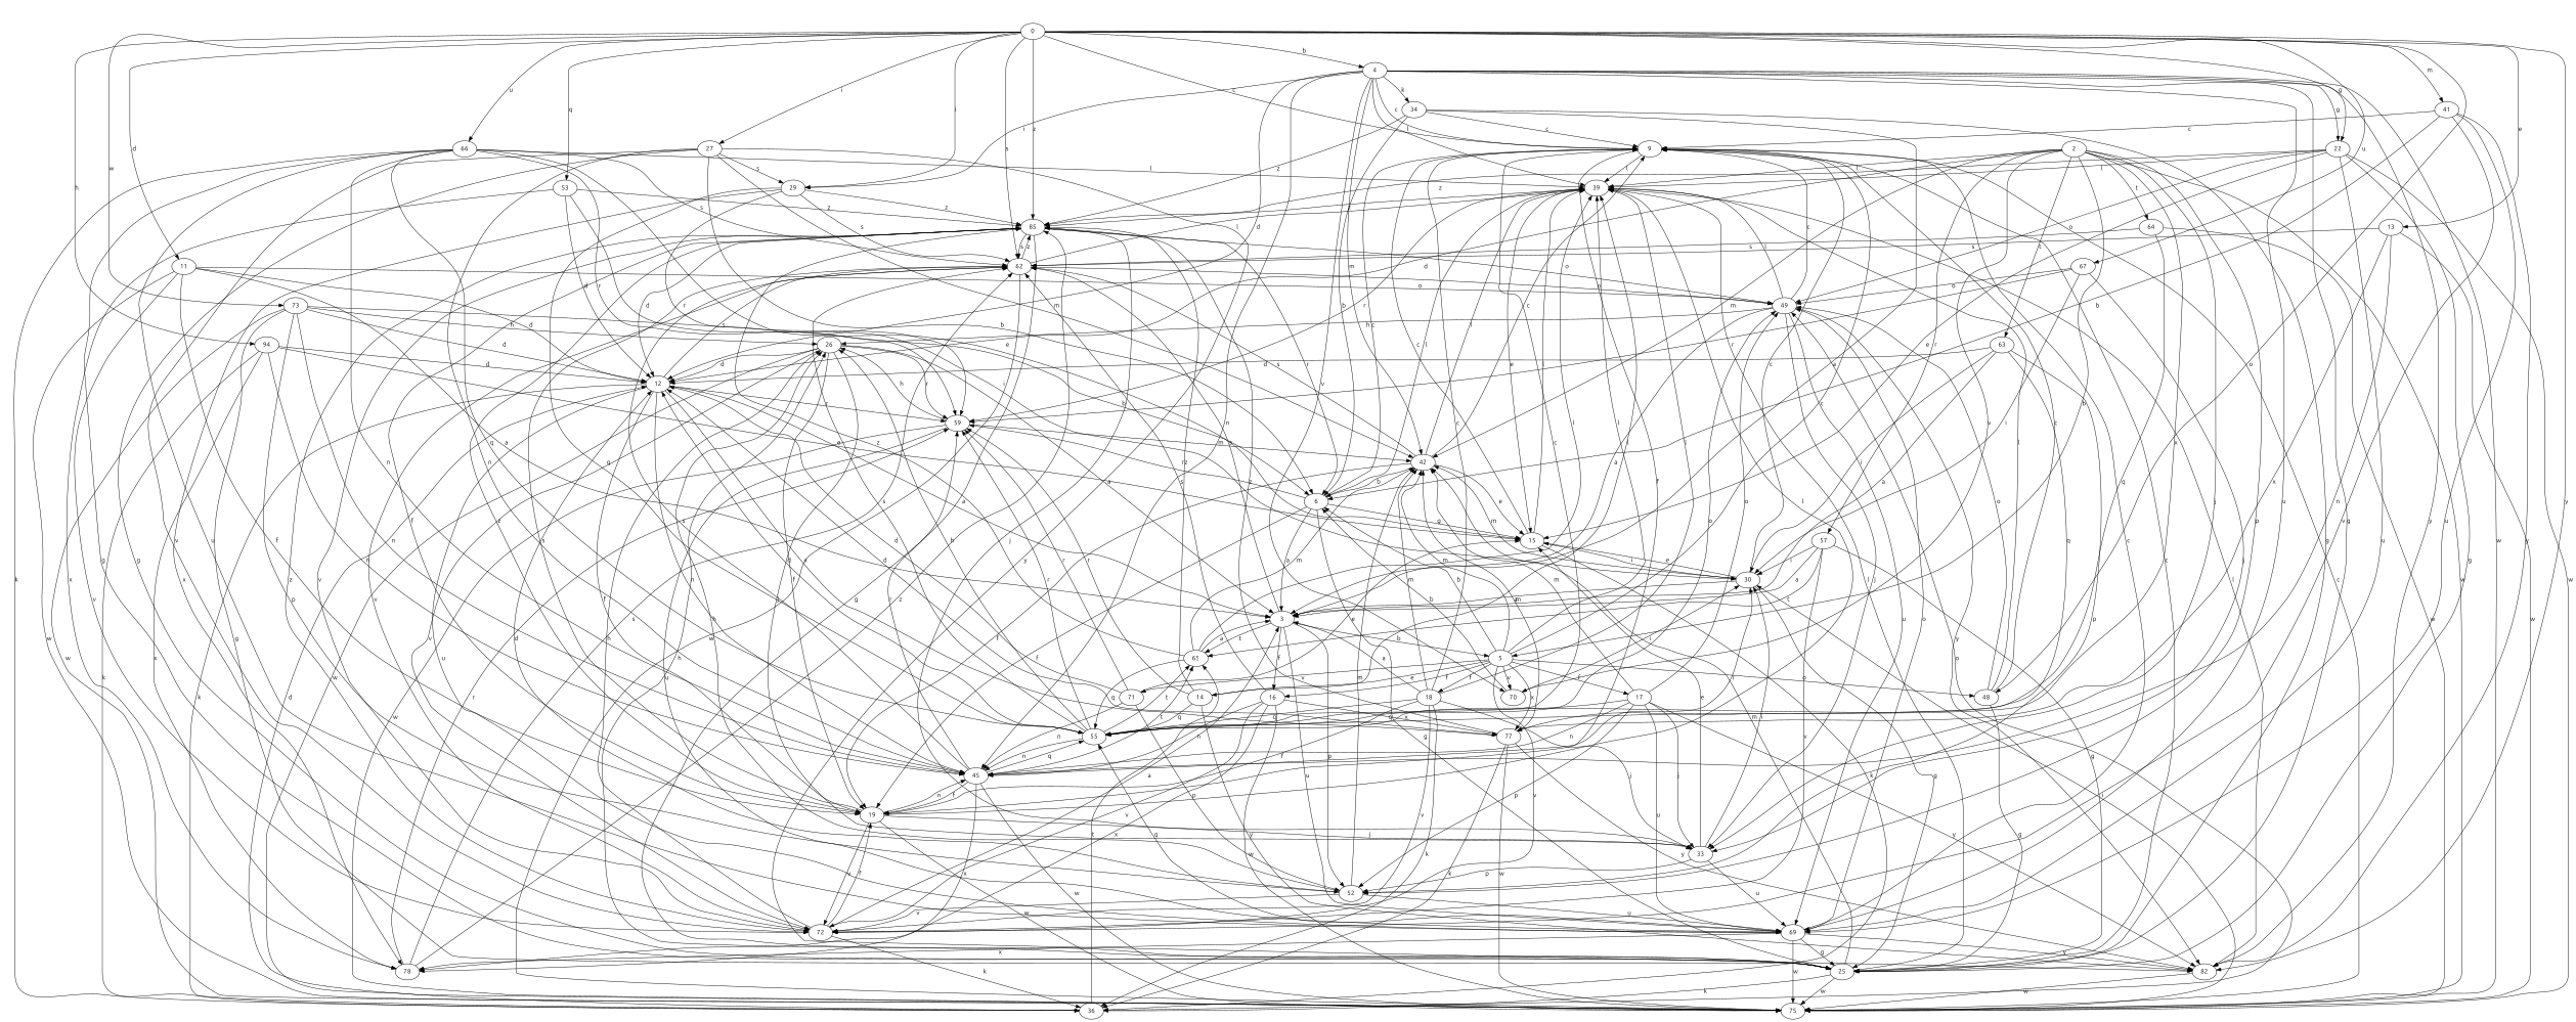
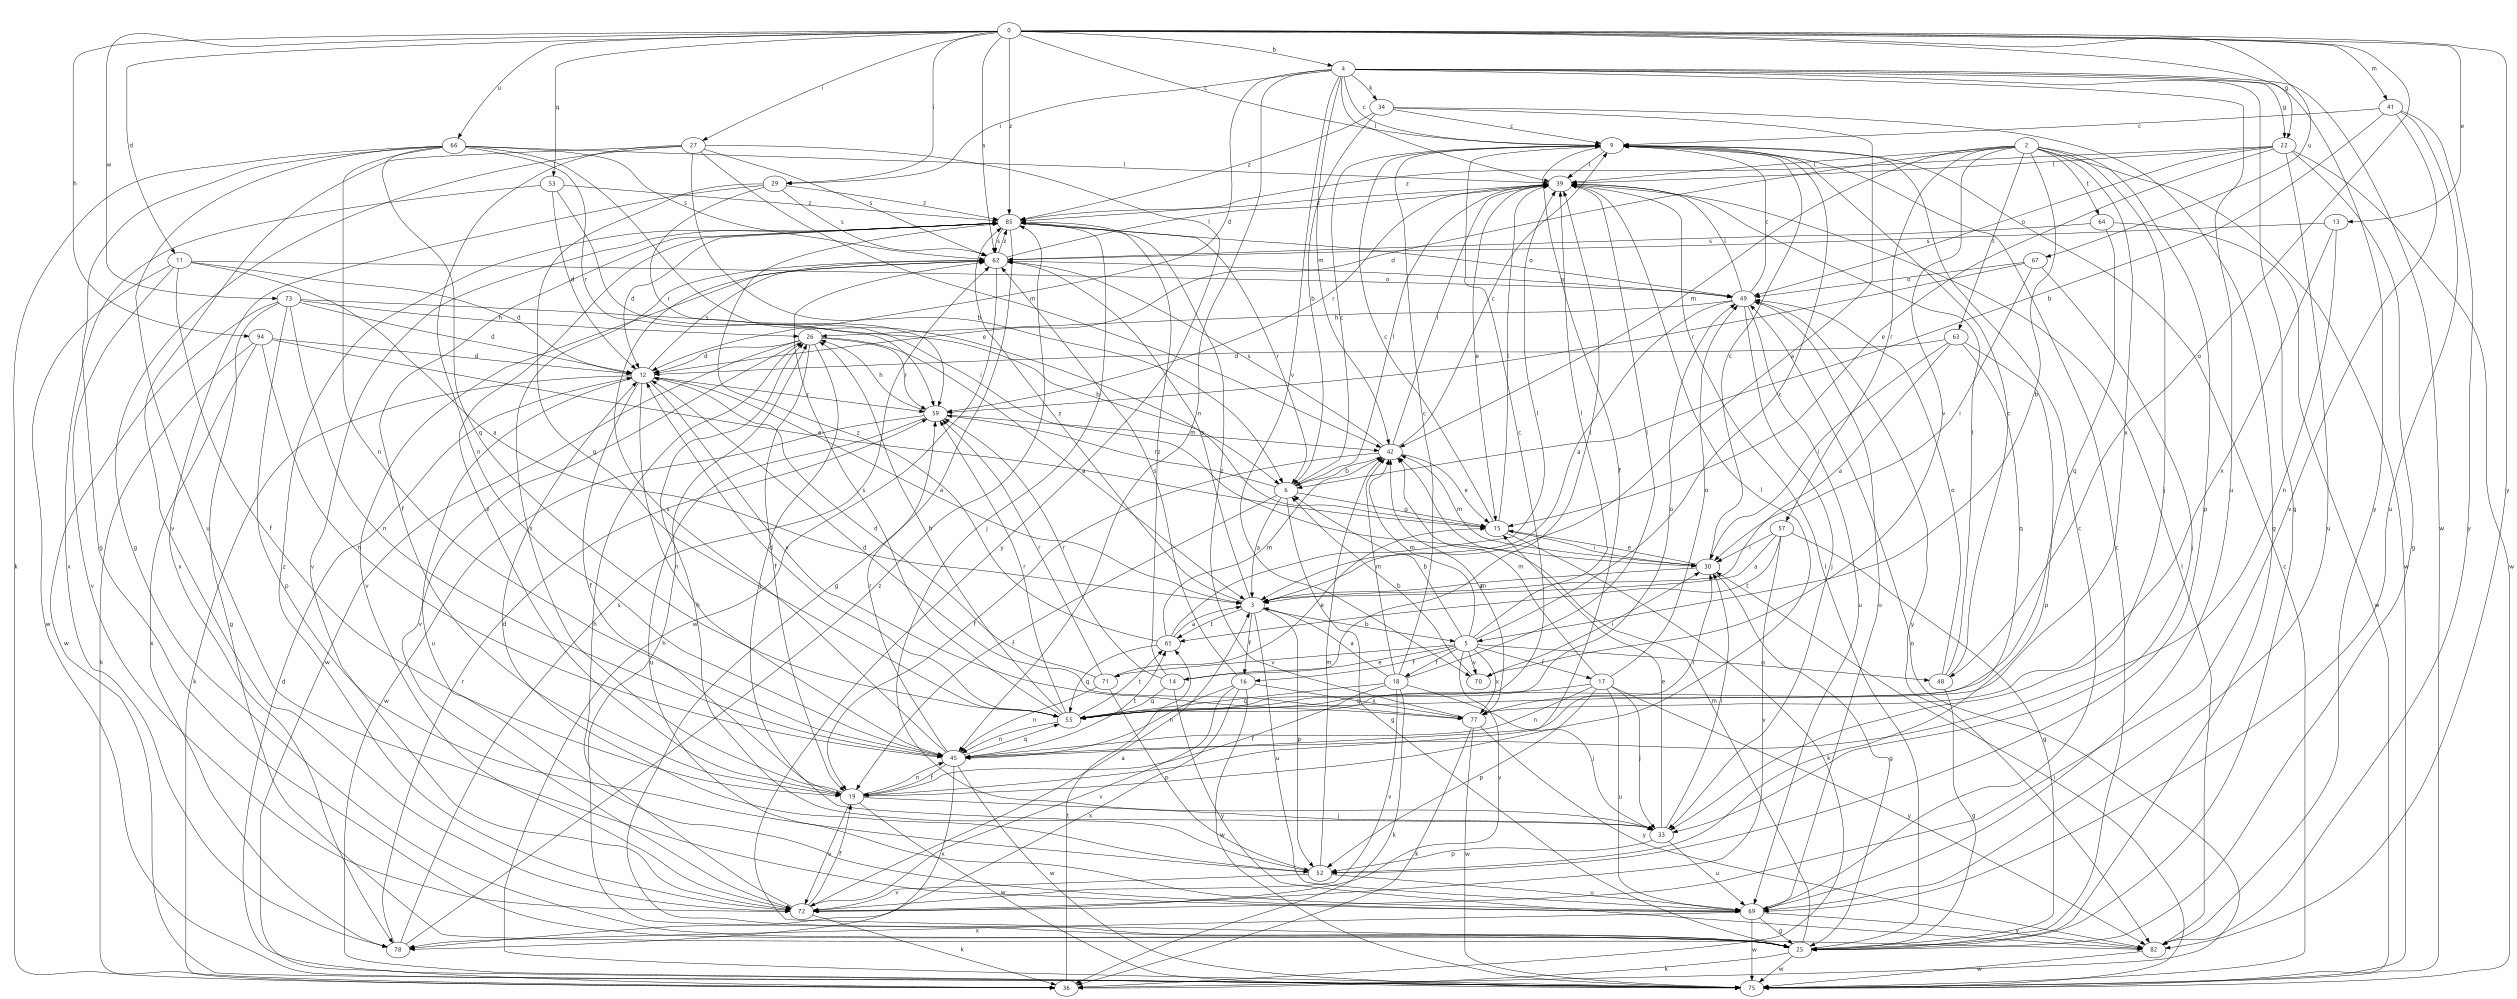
  strict digraph {
    fontname=Ubuntu
    node [fontname=Ubuntu]
    edge [fontname=Ubuntu]
    0
    4
    9
    11
    13
    22
    n7 [label=94]
    27
    29
    41
    48
    53
    62
    66
    67
    73
    82
    85
    12
    39
    42
    70
    75
    69
    n25 [label=25]
    34
    45
    19
    3
    72
    49
    77
    15
    36
    78
    6
    59
    55
    30
    33
    52
    26
    2
    5
    57
    63
    64
    16
    14
    17
    18
    71
    65
    0 -> 4 [label=b]
    0 -> 9 [label=c]
    0 -> 11 [label=d]
    0 -> 13 [label=e]
    0 -> 22 [label=g]
    0 -> n7 [label=h]
    0 -> 27 [label=i]
    0 -> 29 [label=i]
    0 -> 41 [label=m]
    0 -> 48 [label=o]
    0 -> 53 [label=q]
    0 -> 62 [label=s]
    0 -> 66 [label=u]
    0 -> 67 [label=u]
    0 -> 73 [label=w]
    0 -> 82 [label=y]
    0 -> 85 [label=z]
    4 -> 9 [label=c]
    4 -> 22 [label=g]
    4 -> 29 [label=i]
    4 -> 82 [label=y]
    4 -> 12 [label=d]
    4 -> 39 [label=l]
    4 -> 42 [label=m]
    4 -> 70 [label=v]
    4 -> 75 [label=w]
    4 -> 69 [label=u]
    4 -> n25 [label=g]
    4 -> 34 [label=k]
    4 -> 45 [label=n]
    9 -> 39 [label=l]
    9 -> 19 [label=f]
    11 -> 12 [label=d]
    11 -> 75 [label=w]
    11 -> 19 [label=f]
    11 -> 3 [label=a]
    11 -> 72 [label=v]
    11 -> 49 [label=o]
    13 -> 62 [label=s]
-   13 -> 75 [label=w]
    13 -> 45 [label=n]
    13 -> 77 [label=x]
    22 -> 85 [label=z]
    22 -> 39 [label=l]
    22 -> 75 [label=w]
    22 -> 69 [label=u]
    22 -> n25 [label=g]
    22 -> 49 [label=o]
    22 -> 15 [label=e]
    n7 -> 12 [label=d]
    n7 -> 45 [label=n]
    n7 -> 15 [label=e]
    n7 -> 36 [label=k]
    n7 -> 78 [label=x]
-   27 -> 29 [label=s]
+   27 -> 62 [label=s]
    27 -> 82 [label=y]
    27 -> 42 [label=m]
    27 -> n25 [label=g]
    27 -> 45 [label=n]
    27 -> 72 [label=v]
    27 -> 6 [label=b]
    29 -> 62 [label=s]
    29 -> 85 [label=z]
    29 -> 78 [label=x]
    29 -> 59 [label=r]
    29 -> 55 [label=q]
    41 -> 9 [label=c]
    41 -> 82 [label=y]
    41 -> 69 [label=u]
    41 -> 72 [label=v]
    41 -> 6 [label=b]
    48 -> 9 [label=c]
    48 -> 39 [label=l]
    48 -> n25 [label=g]
    48 -> 49 [label=o]
    53 -> 85 [label=z]
    53 -> 12 [label=d]
    53 -> 78 [label=x]
    53 -> 30 [label=i]
    62 -> 85 [label=z]
    62 -> 39 [label=l]
    62 -> 75 [label=w]
    62 -> 72 [label=v]
    62 -> 49 [label=o]
    66 -> 62 [label=s]
    66 -> 39 [label=l]
    66 -> 69 [label=u]
    66 -> n25 [label=g]
    66 -> 45 [label=n]
    66 -> 15 [label=e]
    66 -> 36 [label=k]
    66 -> 59 [label=r]
    66 -> 55 [label=q]
    67 -> 49 [label=o]
    67 -> 59 [label=r]
    67 -> 30 [label=i]
    67 -> 33 [label=j]
    73 -> 12 [label=d]
    73 -> 75 [label=w]
    73 -> n25 [label=g]
    73 -> 45 [label=n]
    73 -> 6 [label=b]
    73 -> 52 [label=p]
    73 -> 26 [label=h]
    82 -> 39 [label=l]
    82 -> 75 [label=w]
    85 -> 62 [label=s]
    85 -> 12 [label=d]
    85 -> n25 [label=g]
    85 -> 19 [label=f]
    85 -> 72 [label=v]
    85 -> 49 [label=o]
    85 -> 6 [label=r]
    85 -> 33 [label=j]
    12 -> 62 [label=s]
    12 -> 69 [label=u]
    12 -> 45 [label=n]
    12 -> 19 [label=f]
    12 -> 3 [label=a]
    12 -> 77 [label=x]
    12 -> 36 [label=k]
    12 -> 59 [label=r]
    39 -> 85 [label=z]
    39 -> 15 [label=e]
    39 -> 59 [label=r]
    42 -> 9 [label=c]
    42 -> 62 [label=s]
    42 -> 39 [label=l]
    42 -> 19 [label=f]
    42 -> 15 [label=e]
    42 -> 6 [label=b]
    70 -> 6 [label=b]
    70 -> 30 [label=i]
    75 -> 9 [label=c]
    75 -> 30 [label=i]
    69 -> 9 [label=c]
    69 -> 82 [label=y]
    69 -> 75 [label=w]
    69 -> n25 [label=g]
    69 -> 49 [label=o]
    69 -> 78 [label=x]
-   69 -> 55 [label=q]
    n25 -> 9 [label=c]
    n25 -> 39 [label=l]
    n25 -> 42 [label=m]
    n25 -> 75 [label=w]
    n25 -> 36 [label=k]
    n25 -> 26 [label=h]
    34 -> 9 [label=c]
    34 -> 85 [label=z]
    34 -> n25 [label=g]
    34 -> 3 [label=a]
    34 -> 6 [label=b]
    45 -> 62 [label=s]
    45 -> 75 [label=w]
    45 -> 19 [label=f]
    45 -> 78 [label=x]
    45 -> 59 [label=r]
    45 -> 55 [label=q]
    45 -> 30 [label=i]
    45 -> 65 [label=t]
    19 -> 62 [label=s]
    19 -> 85 [label=z]
    19 -> 39 [label=l]
    19 -> 75 [label=w]
    19 -> 45 [label=n]
    19 -> 72 [label=v]
    19 -> 33 [label=j]
    3 -> 62 [label=s]
+   3 -> 85 [label=z]
    3 -> 69 [label=u]
    3 -> 52 [label=p]
    3 -> 5 [label=b]
    3 -> 16 [label=f]
    3 -> 65 [label=t]
    72 -> 85 [label=z]
    72 -> 19 [label=f]
    72 -> 3 [label=a]
    72 -> 36 [label=k]
    72 -> 26 [label=h]
    49 -> 9 [label=c]
    49 -> 82 [label=y]
    49 -> 39 [label=l]
    49 -> 69 [label=u]
    49 -> 3 [label=a]
    49 -> 33 [label=j]
    49 -> 26 [label=h]
    77 -> 82 [label=y]
    77 -> 85 [label=z]
    77 -> 12 [label=d]
    77 -> 42 [label=m]
    77 -> 75 [label=w]
    77 -> 36 [label=k]
    15 -> 9 [label=c]
    15 -> 39 [label=l]
    15 -> 36 [label=k]
    15 -> 30 [label=i]
    36 -> 12 [label=d]
    36 -> 49 [label=o]
    36 -> 65 [label=t]
    78 -> 62 [label=s]
    78 -> 85 [label=z]
    78 -> 59 [label=r]
    6 -> 9 [label=c]
    6 -> 39 [label=l]
    6 -> n25 [label=g]
    6 -> 19 [label=f]
    6 -> 3 [label=a]
    6 -> 15 [label=g]
    6 -> 59 [label=r]
    59 -> 42 [label=m]
    59 -> 75 [label=w]
    59 -> 69 [label=u]
    59 -> 26 [label=h]
    55 -> 9 [label=c]
    55 -> 62 [label=s]
    55 -> 12 [label=d]
    55 -> 45 [label=n]
    55 -> 49 [label=o]
    55 -> 59 [label=r]
    55 -> 26 [label=h]
    55 -> 65 [label=t]
    30 -> 9 [label=c]
    30 -> 42 [label=m]
    30 -> n25 [label=g]
    30 -> 3 [label=a]
    30 -> 15 [label=e]
    33 -> 69 [label=u]
    33 -> 15 [label=e]
    33 -> 30 [label=i]
    33 -> 52 [label=p]
    52 -> 12 [label=d]
    52 -> 42 [label=m]
    52 -> 69 [label=u]
    52 -> 72 [label=v]
    52 -> 26 [label=h]
    26 -> 12 [label=d]
    26 -> 75 [label=w]
    26 -> 19 [label=f]
    26 -> 3 [label=a]
    26 -> 72 [label=v]
    26 -> 59 [label=r]
    26 -> 33 [label=j]
    2 -> 12 [label=d]
    2 -> 39 [label=l]
    2 -> 42 [label=m]
    2 -> 70 [label=v]
    2 -> 75 [label=w]
    2 -> 77 [label=x]
    2 -> 33 [label=j]
    2 -> 52 [label=p]
    2 -> 5 [label=b]
    2 -> 57 [label=r]
    2 -> 63 [label=t]
    2 -> 64 [label=t]
    5 -> 9 [label=c]
    5 -> 48 [label=o]
    5 -> 39 [label=l]
    5 -> 42 [label=m]
    5 -> 70 [label=v]
    5 -> 72 [label=v]
    5 -> 77 [label=x]
    5 -> 6 [label=b]
    5 -> 16 [label=f]
    5 -> 14 [label=e]
    5 -> 17 [label=f]
    5 -> 18 [label=f]
    5 -> 71 [label=v]
    57 -> n25 [label=g]
    57 -> 3 [label=a]
    57 -> 72 [label=v]
    57 -> 30 [label=i]
    57 -> 65 [label=t]
    63 -> 12 [label=d]
    63 -> 3 [label=a]
    63 -> 55 [label=q]
    63 -> 30 [label=i]
    63 -> 52 [label=p]
    64 -> 62 [label=s]
    64 -> 75 [label=w]
    64 -> 55 [label=q]
    16 -> 62 [label=s]
    16 -> 75 [label=w]
    16 -> 45 [label=n]
    16 -> 72 [label=v]
    16 -> 77 [label=x]
    16 -> 78 [label=x]
    14 -> 82 [label=y]
    14 -> 85 [label=z]
    14 -> 39 [label=l]
    14 -> 59 [label=r]
    14 -> 55 [label=q]
    17 -> 82 [label=y]
    17 -> 42 [label=m]
    17 -> 69 [label=u]
    17 -> 45 [label=n]
    17 -> 49 [label=o]
    17 -> 55 [label=q]
    17 -> 33 [label=j]
    17 -> 52 [label=p]
    18 -> 9 [label=c]
    18 -> 39 [label=l]
    18 -> 42 [label=m]
    18 -> 19 [label=f]
    18 -> 3 [label=a]
    18 -> 72 [label=v]
    18 -> 36 [label=k]
    18 -> 55 [label=q]
    18 -> 33 [label=j]
    71 -> 12 [label=d]
    71 -> 45 [label=n]
    71 -> 15 [label=e]
    71 -> 59 [label=r]
    71 -> 52 [label=p]
    65 -> 85 [label=z]
    65 -> 39 [label=l]
    65 -> 42 [label=m]
    65 -> 3 [label=a]
    65 -> 55 [label=q]
  }
